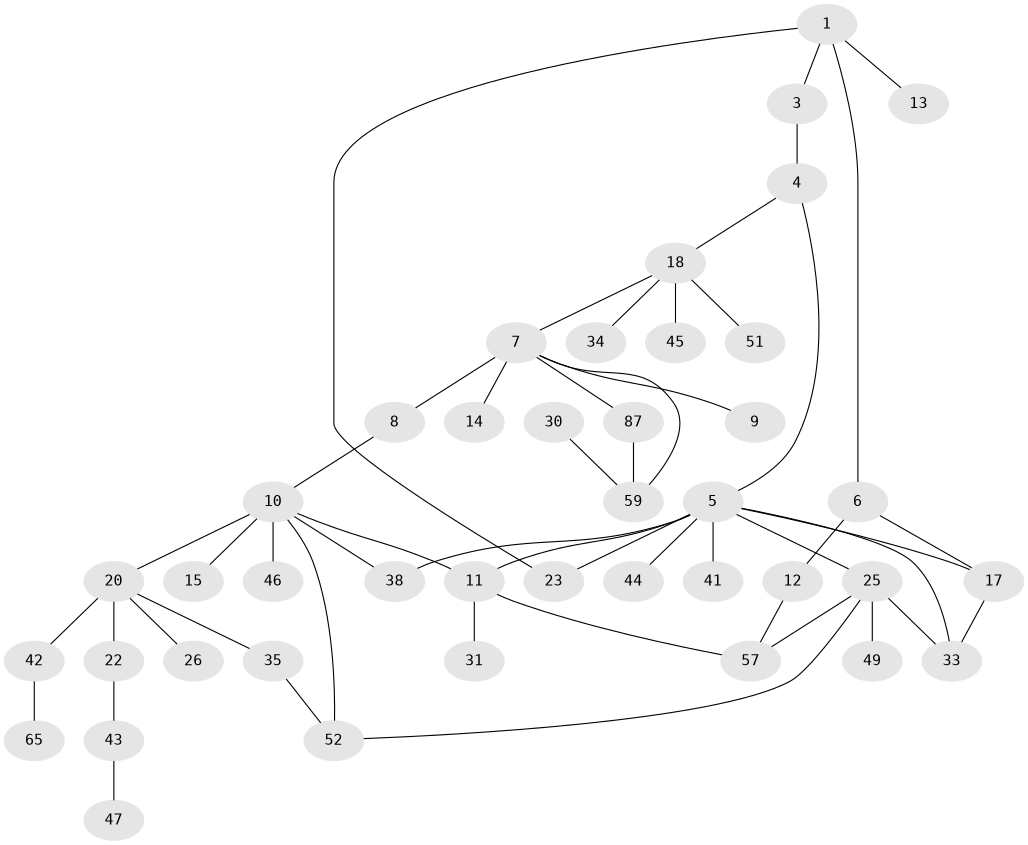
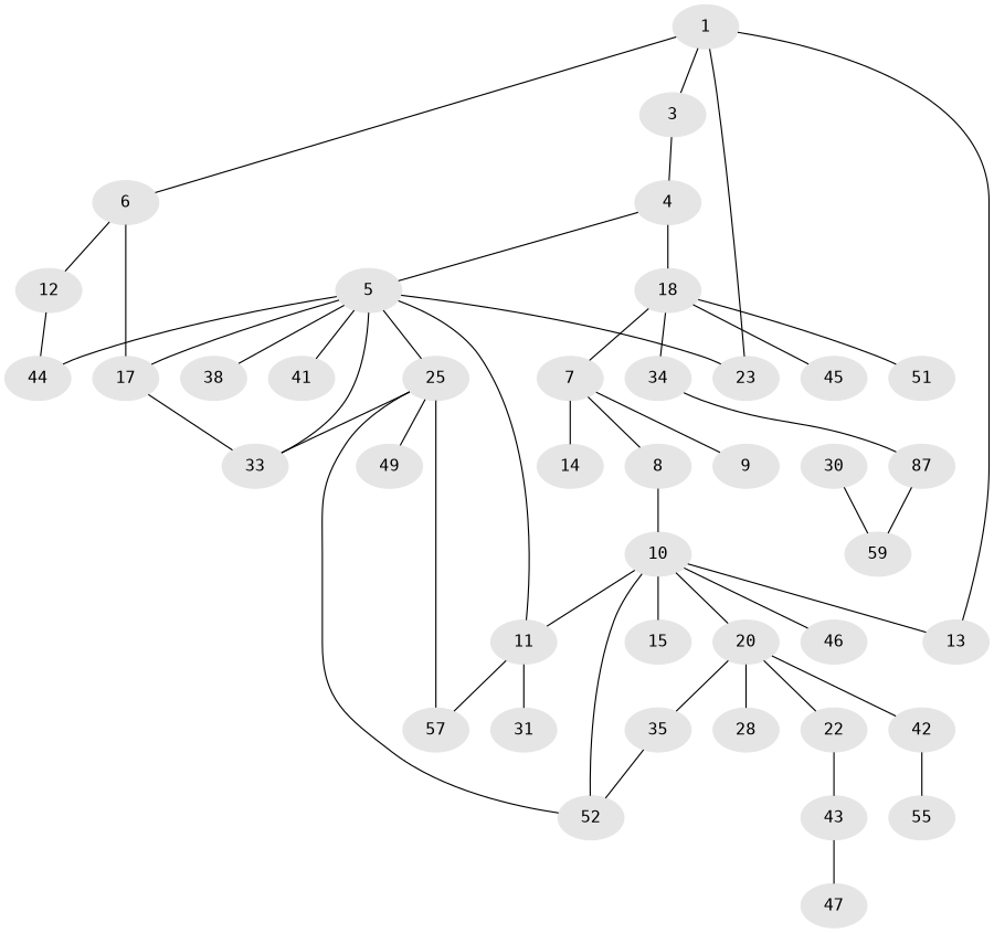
  graph {
    fontname="DejaVu Sans Mono"
    node [color=gray90 fontname="DejaVu Sans Mono" style=filled]
    edge [fontname="DejaVu Sans Mono"]
    1 [super="+2"]
    3 [super="+29"]
    6 [super="+48"]
    13
    23 [super="+40"]
    4
    17 [super="+32"]
    12
    7 [super="+16"]
    8
    9
    14
    n13 [label=87 super="+56"]
    59
    5 [super="+22"]
    18 [super="+36"]
    11 [super="+27"]
    25 [super="+26"]
    33 [super="+49"]
    38
    41
    44
    34
    45
    51
    31
    57 [super="+58"]
    52 [super="+54"]
    n29 [label=49]
    10 [super="+19"]
    15
    20 [super="+24"]
    46
    n34 [label=22]
-   28 [label=26]
+   28
    35 [super="+53"]
    42 [super="+50"]
    43
    30
-   55 [label=65]
+   55
    47
    1 -- 3
    1 -- 6
    1 -- 13
    1 -- 23
    3 -- 4
    6 -- 17
    6 -- 12
    4 -- 5
    4 -- 18
    17 -- 33
-   12 -- 57
+   12 -- 44
    7 -- 8
    7 -- 9
    7 -- 14
-   7 -- n13
-   7 -- 59
+   34 -- n13
    8 -- 10
    n13 -- 59
    5 -- 23
    5 -- 17
    5 -- 11
    5 -- 25
    5 -- 33
    5 -- 38
    5 -- 41
    5 -- 44
    18 -- 7
    18 -- 34
    18 -- 45
    18 -- 51
    11 -- 31
    11 -- 57
    25 -- 33
    25 -- 57
    25 -- 52
    25 -- n29
-   10 -- 38
+   10 -- 13
    10 -- 11
    10 -- 52
    10 -- 15
    10 -- 20
    10 -- 46
    20 -- n34
    20 -- 28
    20 -- 35
    20 -- 42
    n34 -- 43
    35 -- 52
    42 -- 55
    43 -- 47
    30 -- 59
  }
